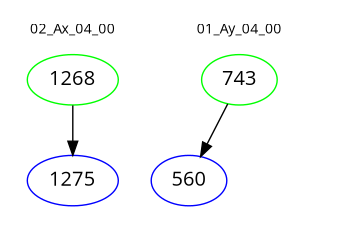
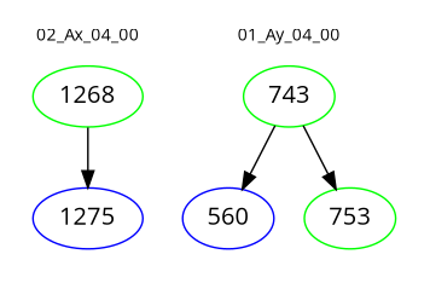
  digraph {
    fontname="Open Sans"
    node [color=green fontname="Open Sans"]
    edge [color=black fontname="Open Sans"]
    n1 [label=1268]
    n2 [color=blue label=1275]
    n3 [label=743]
    n4 [color=blue label=560]
+   n5 [label=753]
    subgraph cluster_1 {
      color=white
      fontsize=10
      label="02_Ax_04_00"
      n1
      n2
    }
    subgraph cluster_2 {
      color=white
      fontsize=10
      label="01_Ay_04_00"
      n3
      n4
+     n5
    }
    n1 -> n2
    n3 -> n4
+   n3 -> n5
  }
